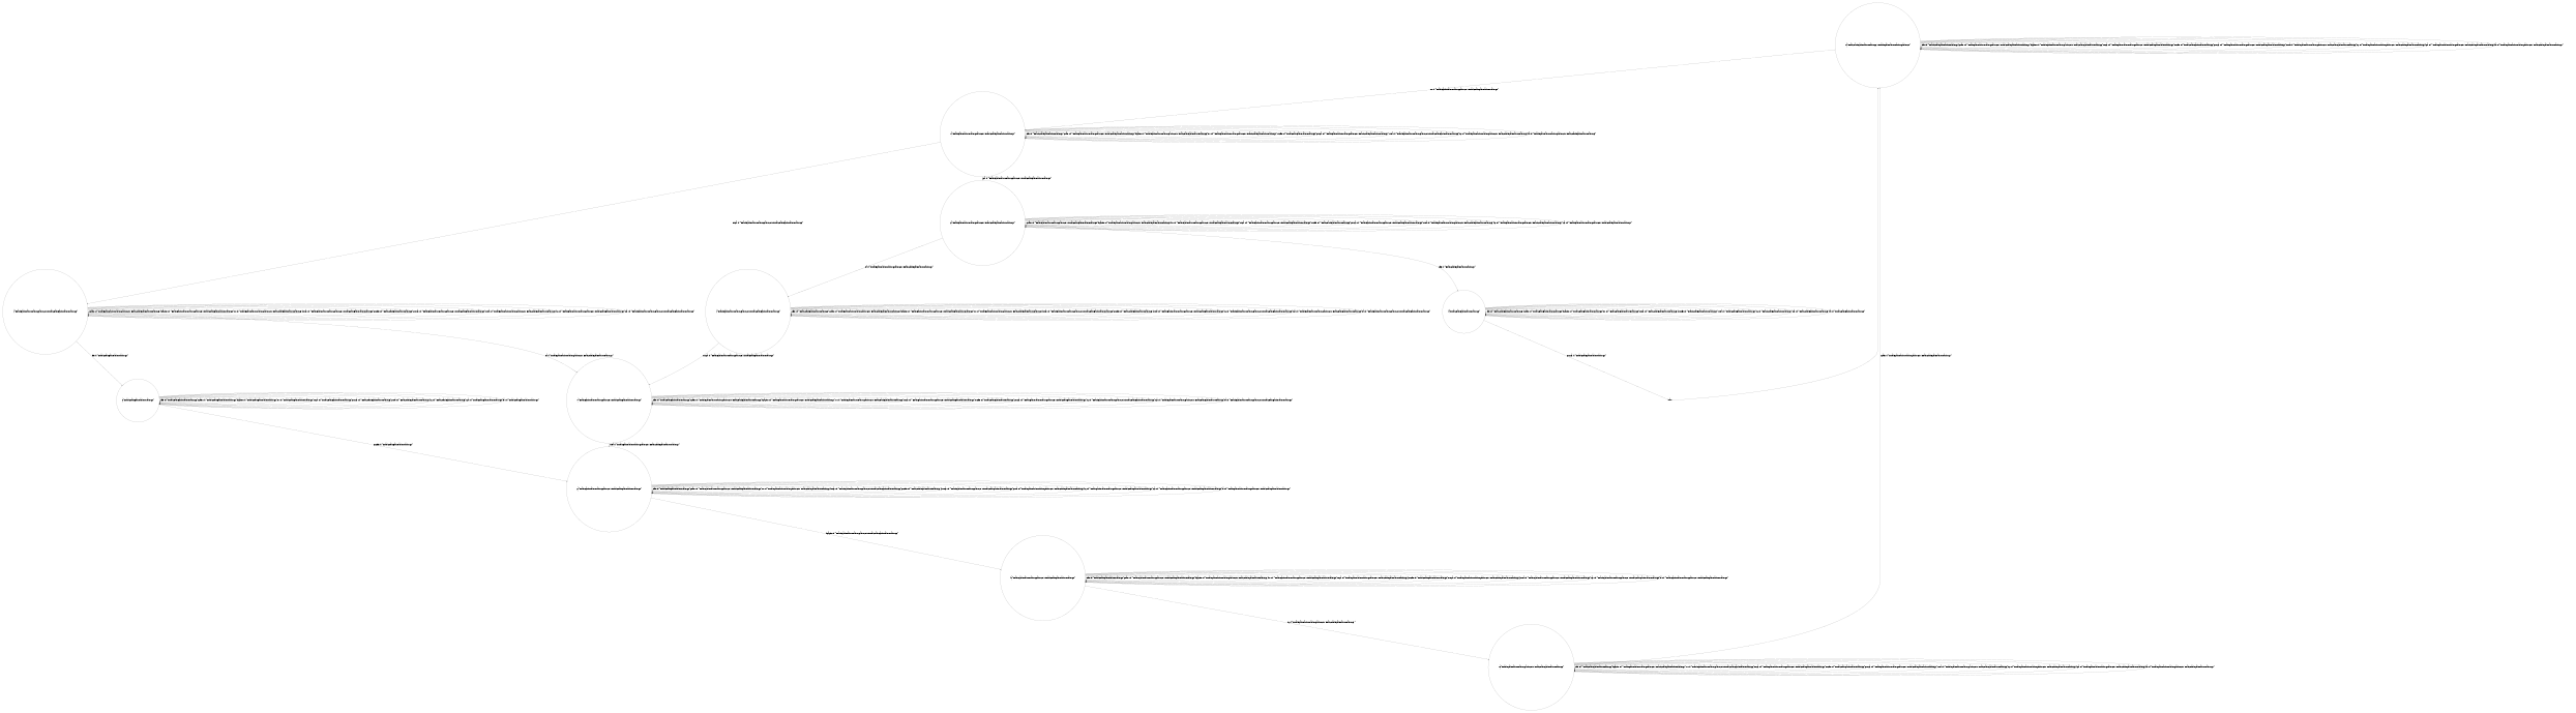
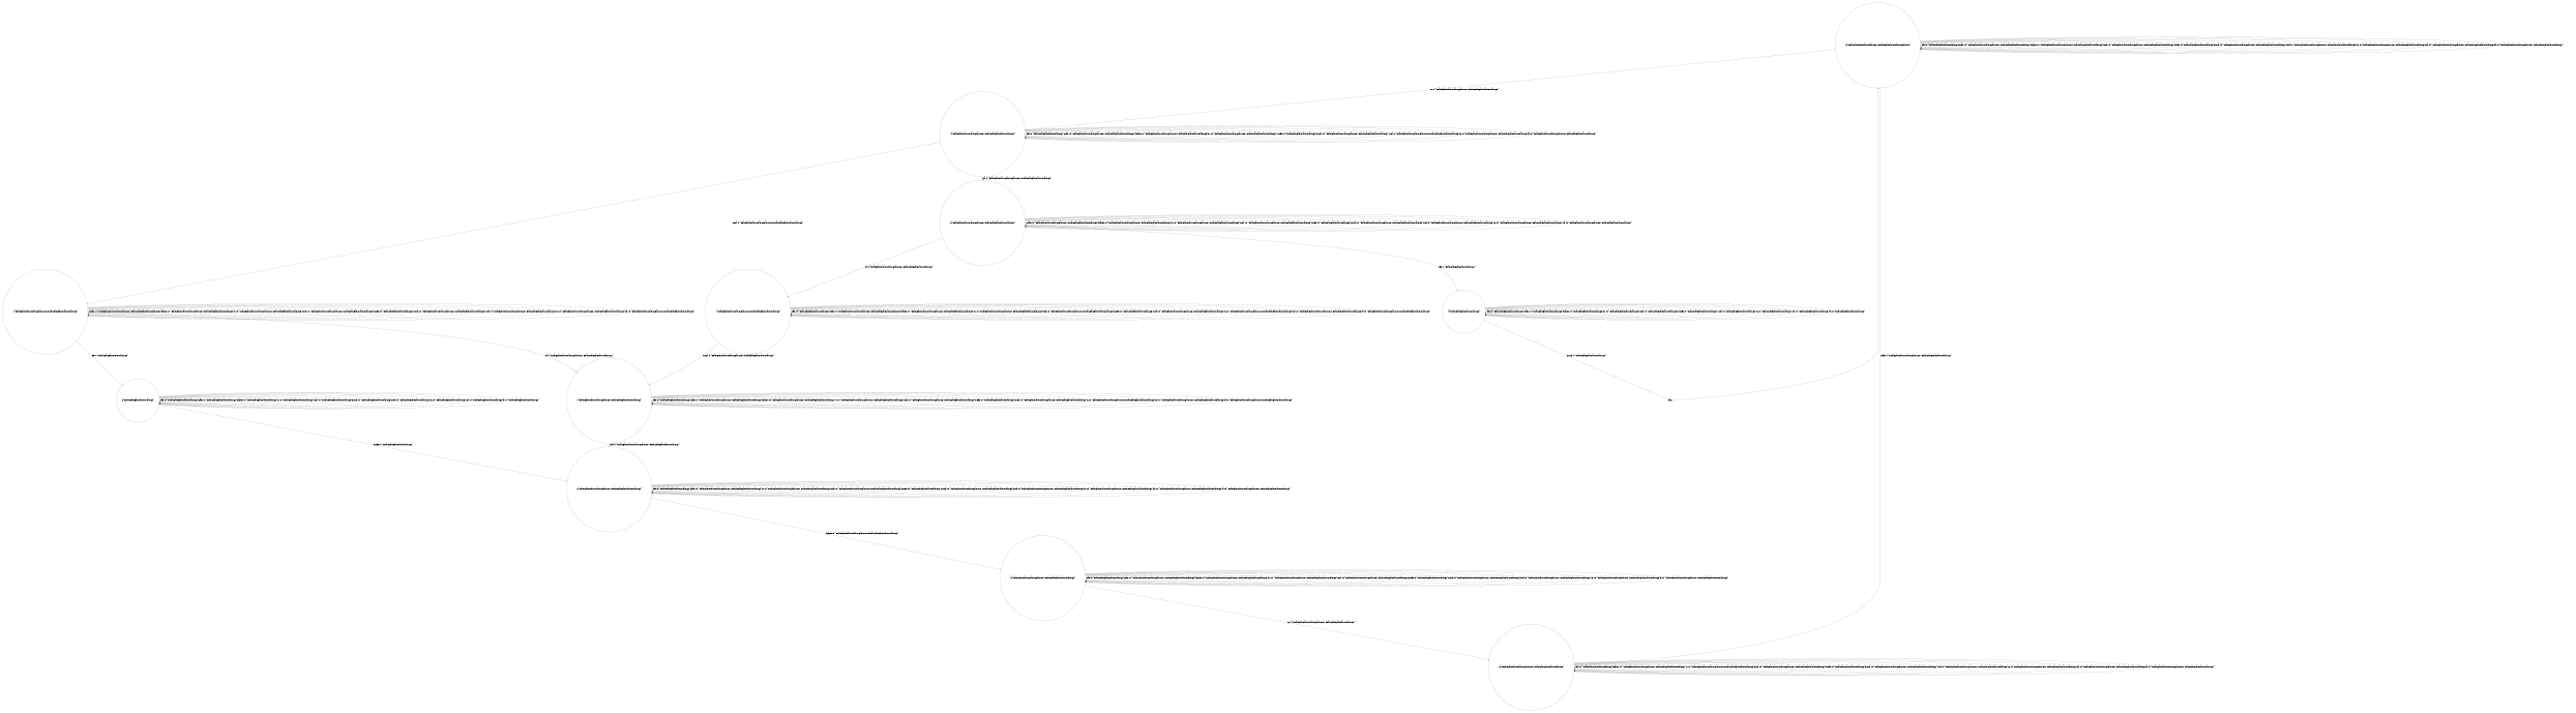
  digraph {
    node [shape=circle]
    edge [lblstyle="above, sloped"]
    n1 [label="0@[((EUR and COF and TEA and TON and not DOL and not CAP) or (EUR and TEA and TON and not DOL and not CAP and not COF))]"]
    n2 [label="1@[((EUR and TEA and TON and not DOL and not CAP and not COF) or (EUR and COF and TEA and TON and not DOL and not CAP))]"]
    n3 [label="2@[((EUR and TEA and TON and not DOL and not CAP and not COF) or (EUR and COF and TEA and TON and not DOL and not CAP))]"]
    n4 [label="3@[((EUR and TEA and TON and not DOL and not CAP and not COF) or (EUR and COF and TEA and TON and not DOL and not CAP))]"]
    n5 [label="6@[((EUR and COF and TEA and TON and not DOL and not CAP))]"]
    n6 [label="7@[((EUR and TEA and TON and not DOL and not CAP and not COF) or (EUR and COF and TEA and TON and not DOL and not CAP))]"]
    n7 [label="4@[((EUR and COF and TEA and TON and not DOL and not CAP))]"]
    n8 [label="5@[((EUR and TEA and TON and not DOL and not CAP and not COF) or (EUR and COF and TEA and TON and not DOL and not CAP))]"]
    n9 [label="8@[((EUR and TEA and TON and not DOL and not CAP and not COF) or (EUR and COF and TEA and TON and not DOL and not CAP))]"]
-   __start0 [height=0 shape=none width=0]
+   __start0 [height=0 shape=none width=0 label=__start6]
    n11 [label="9@[((EUR and TEA and TON and not DOL and not CAP and not COF) or (EUR and COF and TEA and TON and not DOL and not CAP))]"]
    n12 [label="10@[((EUR and TEA and TON and not DOL and not CAP and not COF) or (EUR and COF and TEA and TON and not DOL and not CAP))]"]
    n1 -> n1 [label="coffee / nok() [((EUR and COF and TEA and TON and not DOL and not CAP))]"]
    n1 -> n1 [label="cup_taken / nok() [((EUR and TEA and TON and not DOL and not CAP and not COF) or (EUR and COF and TEA and TON and not DOL and not CAP))]"]
    n1 -> n1 [label="display_done / nok() [((EUR and TEA and TON and not DOL and not CAP and not COF) or (EUR and COF and TEA and TON and not DOL and not CAP))]"]
    n1 -> n1 [label="no_sugar / nok() [((EUR and TEA and TON and not DOL and not CAP and not COF) or (EUR and COF and TEA and TON and not DOL and not CAP))]"]
    n1 -> n1 [label="pour_coffee / nok() [((EUR and COF and TEA and TON and not DOL and not CAP))]"]
    n1 -> n1 [label="pour_sugar / nok() [((EUR and TEA and TON and not DOL and not CAP and not COF) or (EUR and COF and TEA and TON and not DOL and not CAP))]"]
    n1 -> n1 [label="pour_tea / nok() [((EUR and TEA and TON and not DOL and not CAP and not COF) or (EUR and COF and TEA and TON and not DOL and not CAP))]"]
    n1 -> n1 [label="ring / nok() [((EUR and TEA and TON and not DOL and not CAP and not COF) or (EUR and COF and TEA and TON and not DOL and not CAP))]"]
    n1 -> n1 [label="sugar / nok() [((EUR and TEA and TON and not DOL and not CAP and not COF) or (EUR and COF and TEA and TON and not DOL and not CAP))]"]
    n1 -> n1 [label="tea / nok() [((EUR and TEA and TON and not DOL and not CAP and not COF) or (EUR and COF and TEA and TON and not DOL and not CAP))]"]
    n1 -> n2 [label="euro / ok() [((EUR and TEA and TON and not DOL and not CAP and not COF) or (EUR and COF and TEA and TON and not DOL and not CAP))]"]
    n2 -> n2 [label="coffee / nok() [((EUR and COF and TEA and TON and not DOL and not CAP))]"]
    n2 -> n2 [label="cup_taken / nok() [((EUR and TEA and TON and not DOL and not CAP and not COF) or (EUR and COF and TEA and TON and not DOL and not CAP))]"]
    n2 -> n2 [label="display_done / nok() [((EUR and TEA and TON and not DOL and not CAP and not COF) or (EUR and COF and TEA and TON and not DOL and not CAP))]"]
    n2 -> n2 [label="euro / nok() [((EUR and TEA and TON and not DOL and not CAP and not COF) or (EUR and COF and TEA and TON and not DOL and not CAP))]"]
    n2 -> n2 [label="pour_coffee / nok() [((EUR and COF and TEA and TON and not DOL and not CAP))]"]
    n2 -> n2 [label="pour_sugar / nok() [((EUR and TEA and TON and not DOL and not CAP and not COF) or (EUR and COF and TEA and TON and not DOL and not CAP))]"]
    n2 -> n2 [label="pour_tea / nok() [((EUR and TEA and TON and not DOL and not CAP and not COF) or (EUR and COF and TEA and TON and not DOL and not CAP))]"]
    n2 -> n2 [label="ring / nok() [((EUR and TEA and TON and not DOL and not CAP and not COF) or (EUR and COF and TEA and TON and not DOL and not CAP))]"]
    n2 -> n2 [label="tea / nok() [((EUR and TEA and TON and not DOL and not CAP and not COF) or (EUR and COF and TEA and TON and not DOL and not CAP))]"]
    n2 -> n3 [label="no_sugar / ok() [((EUR and TEA and TON and not DOL and not CAP and not COF) or (EUR and COF and TEA and TON and not DOL and not CAP))]"]
    n2 -> n4 [label="sugar / ok() [((EUR and TEA and TON and not DOL and not CAP and not COF) or (EUR and COF and TEA and TON and not DOL and not CAP))]"]
    n3 -> n3 [label="cup_taken / nok() [((EUR and TEA and TON and not DOL and not CAP and not COF) or (EUR and COF and TEA and TON and not DOL and not CAP))]"]
    n3 -> n3 [label="display_done / nok() [((EUR and TEA and TON and not DOL and not CAP and not COF) or (EUR and COF and TEA and TON and not DOL and not CAP))]"]
    n3 -> n3 [label="euro / nok() [((EUR and TEA and TON and not DOL and not CAP and not COF) or (EUR and COF and TEA and TON and not DOL and not CAP))]"]
    n3 -> n3 [label="no_sugar / nok() [((EUR and TEA and TON and not DOL and not CAP and not COF) or (EUR and COF and TEA and TON and not DOL and not CAP))]"]
    n3 -> n3 [label="pour_coffee / nok() [((EUR and COF and TEA and TON and not DOL and not CAP))]"]
    n3 -> n3 [label="pour_sugar / nok() [((EUR and TEA and TON and not DOL and not CAP and not COF) or (EUR and COF and TEA and TON and not DOL and not CAP))]"]
    n3 -> n3 [label="pour_tea / nok() [((EUR and TEA and TON and not DOL and not CAP and not COF) or (EUR and COF and TEA and TON and not DOL and not CAP))]"]
    n3 -> n3 [label="ring / nok() [((EUR and TEA and TON and not DOL and not CAP and not COF) or (EUR and COF and TEA and TON and not DOL and not CAP))]"]
    n3 -> n3 [label="sugar / void() [((EUR and TEA and TON and not DOL and not CAP and not COF) or (EUR and COF and TEA and TON and not DOL and not CAP))]"]
    n3 -> n5 [label="coffee / ok() [((EUR and COF and TEA and TON and not DOL and not CAP))]"]
    n3 -> n6 [label="tea / ok() [((EUR and TEA and TON and not DOL and not CAP and not COF) or (EUR and COF and TEA and TON and not DOL and not CAP))]"]
    n4 -> n4 [label="cup_taken / nok() [((EUR and TEA and TON and not DOL and not CAP and not COF) or (EUR and COF and TEA and TON and not DOL and not CAP))]"]
    n4 -> n4 [label="display_done / nok() [((EUR and TEA and TON and not DOL and not CAP and not COF) or (EUR and COF and TEA and TON and not DOL and not CAP))]"]
    n4 -> n4 [label="euro / nok() [((EUR and TEA and TON and not DOL and not CAP and not COF) or (EUR and COF and TEA and TON and not DOL and not CAP))]"]
    n4 -> n4 [label="no_sugar / void() [((EUR and TEA and TON and not DOL and not CAP and not COF) or (EUR and COF and TEA and TON and not DOL and not CAP))]"]
    n4 -> n4 [label="pour_coffee / nok() [((EUR and COF and TEA and TON and not DOL and not CAP))]"]
    n4 -> n4 [label="pour_sugar / nok() [((EUR and TEA and TON and not DOL and not CAP and not COF) or (EUR and COF and TEA and TON and not DOL and not CAP))]"]
    n4 -> n4 [label="pour_tea / nok() [((EUR and TEA and TON and not DOL and not CAP and not COF) or (EUR and COF and TEA and TON and not DOL and not CAP))]"]
    n4 -> n4 [label="ring / nok() [((EUR and TEA and TON and not DOL and not CAP and not COF) or (EUR and COF and TEA and TON and not DOL and not CAP))]"]
    n4 -> n4 [label="sugar / nok() [((EUR and TEA and TON and not DOL and not CAP and not COF) or (EUR and COF and TEA and TON and not DOL and not CAP))]"]
    n4 -> n7 [label="coffee / ok() [((EUR and COF and TEA and TON and not DOL and not CAP))]"]
    n4 -> n8 [label="tea / ok() [((EUR and TEA and TON and not DOL and not CAP and not COF) or (EUR and COF and TEA and TON and not DOL and not CAP))]"]
    n5 -> n5 [label="coffee / nok() [((EUR and COF and TEA and TON and not DOL and not CAP))]"]
    n5 -> n5 [label="cup_taken / nok() [((EUR and COF and TEA and TON and not DOL and not CAP))]"]
    n5 -> n5 [label="display_done / nok() [((EUR and COF and TEA and TON and not DOL and not CAP))]"]
    n5 -> n5 [label="euro / nok() [((EUR and COF and TEA and TON and not DOL and not CAP))]"]
    n5 -> n5 [label="no_sugar / nok() [((EUR and COF and TEA and TON and not DOL and not CAP))]"]
    n5 -> n5 [label="pour_sugar / nok() [((EUR and COF and TEA and TON and not DOL and not CAP))]"]
    n5 -> n5 [label="pour_tea / nok() [((EUR and COF and TEA and TON and not DOL and not CAP))]"]
    n5 -> n5 [label="ring / nok() [((EUR and COF and TEA and TON and not DOL and not CAP))]"]
    n5 -> n5 [label="sugar / nok() [((EUR and COF and TEA and TON and not DOL and not CAP))]"]
    n5 -> n5 [label="tea / void() [((EUR and COF and TEA and TON and not DOL and not CAP))]"]
    n5 -> n9 [label="pour_coffee / ok() [((EUR and COF and TEA and TON and not DOL and not CAP))]"]
    n6 -> n6 [label="coffee / void() [((EUR and COF and TEA and TON and not DOL and not CAP))]"]
    n6 -> n6 [label="cup_taken / nok() [((EUR and TEA and TON and not DOL and not CAP and not COF) or (EUR and COF and TEA and TON and not DOL and not CAP))]"]
    n6 -> n6 [label="display_done / nok() [((EUR and TEA and TON and not DOL and not CAP and not COF) or (EUR and COF and TEA and TON and not DOL and not CAP))]"]
    n6 -> n6 [label="euro / nok() [((EUR and TEA and TON and not DOL and not CAP and not COF) or (EUR and COF and TEA and TON and not DOL and not CAP))]"]
    n6 -> n6 [label="no_sugar / nok() [((EUR and TEA and TON and not DOL and not CAP and not COF) or (EUR and COF and TEA and TON and not DOL and not CAP))]"]
    n6 -> n6 [label="pour_coffee / nok() [((EUR and COF and TEA and TON and not DOL and not CAP))]"]
    n6 -> n6 [label="pour_sugar / nok() [((EUR and TEA and TON and not DOL and not CAP and not COF) or (EUR and COF and TEA and TON and not DOL and not CAP))]"]
    n6 -> n6 [label="ring / nok() [((EUR and TEA and TON and not DOL and not CAP and not COF) or (EUR and COF and TEA and TON and not DOL and not CAP))]"]
    n6 -> n6 [label="sugar / nok() [((EUR and TEA and TON and not DOL and not CAP and not COF) or (EUR and COF and TEA and TON and not DOL and not CAP))]"]
    n6 -> n6 [label="tea / nok() [((EUR and TEA and TON and not DOL and not CAP and not COF) or (EUR and COF and TEA and TON and not DOL and not CAP))]"]
    n6 -> n9 [label="pour_tea / ok() [((EUR and TEA and TON and not DOL and not CAP and not COF) or (EUR and COF and TEA and TON and not DOL and not CAP))]"]
    n7 -> n7 [label="coffee / nok() [((EUR and COF and TEA and TON and not DOL and not CAP))]"]
    n7 -> n7 [label="cup_taken / nok() [((EUR and COF and TEA and TON and not DOL and not CAP))]"]
    n7 -> n7 [label="display_done / nok() [((EUR and COF and TEA and TON and not DOL and not CAP))]"]
    n7 -> n7 [label="euro / nok() [((EUR and COF and TEA and TON and not DOL and not CAP))]"]
    n7 -> n7 [label="no_sugar / nok() [((EUR and COF and TEA and TON and not DOL and not CAP))]"]
    n7 -> n7 [label="pour_coffee / nok() [((EUR and COF and TEA and TON and not DOL and not CAP))]"]
    n7 -> n7 [label="pour_tea / nok() [((EUR and COF and TEA and TON and not DOL and not CAP))]"]
    n7 -> n7 [label="ring / nok() [((EUR and COF and TEA and TON and not DOL and not CAP))]"]
    n7 -> n7 [label="sugar / nok() [((EUR and COF and TEA and TON and not DOL and not CAP))]"]
    n7 -> n7 [label="tea / void() [((EUR and COF and TEA and TON and not DOL and not CAP))]"]
    n7 -> __start0 [label="pour_sugar / ok() [((EUR and COF and TEA and TON and not DOL and not CAP))]"]
    n8 -> n6 [label="pour_sugar / ok() [((EUR and TEA and TON and not DOL and not CAP and not COF) or (EUR and COF and TEA and TON and not DOL and not CAP))]"]
    n8 -> n8 [label="coffee / void() [((EUR and COF and TEA and TON and not DOL and not CAP))]"]
    n8 -> n8 [label="cup_taken / nok() [((EUR and TEA and TON and not DOL and not CAP and not COF) or (EUR and COF and TEA and TON and not DOL and not CAP))]"]
    n8 -> n8 [label="display_done / nok() [((EUR and TEA and TON and not DOL and not CAP and not COF) or (EUR and COF and TEA and TON and not DOL and not CAP))]"]
    n8 -> n8 [label="euro / nok() [((EUR and TEA and TON and not DOL and not CAP and not COF) or (EUR and COF and TEA and TON and not DOL and not CAP))]"]
    n8 -> n8 [label="no_sugar / nok() [((EUR and TEA and TON and not DOL and not CAP and not COF) or (EUR and COF and TEA and TON and not DOL and not CAP))]"]
    n8 -> n8 [label="pour_coffee / nok() [((EUR and COF and TEA and TON and not DOL and not CAP))]"]
    n8 -> n8 [label="pour_tea / nok() [((EUR and TEA and TON and not DOL and not CAP and not COF) or (EUR and COF and TEA and TON and not DOL and not CAP))]"]
    n8 -> n8 [label="ring / nok() [((EUR and TEA and TON and not DOL and not CAP and not COF) or (EUR and COF and TEA and TON and not DOL and not CAP))]"]
    n8 -> n8 [label="sugar / nok() [((EUR and TEA and TON and not DOL and not CAP and not COF) or (EUR and COF and TEA and TON and not DOL and not CAP))]"]
    n8 -> n8 [label="tea / nok() [((EUR and TEA and TON and not DOL and not CAP and not COF) or (EUR and COF and TEA and TON and not DOL and not CAP))]"]
    n9 -> n9 [label="coffee / nok() [((EUR and COF and TEA and TON and not DOL and not CAP))]"]
    n9 -> n9 [label="cup_taken / nok() [((EUR and TEA and TON and not DOL and not CAP and not COF) or (EUR and COF and TEA and TON and not DOL and not CAP))]"]
    n9 -> n9 [label="euro / nok() [((EUR and TEA and TON and not DOL and not CAP and not COF) or (EUR and COF and TEA and TON and not DOL and not CAP))]"]
    n9 -> n9 [label="no_sugar / nok() [((EUR and TEA and TON and not DOL and not CAP and not COF) or (EUR and COF and TEA and TON and not DOL and not CAP))]"]
    n9 -> n9 [label="pour_coffee / nok() [((EUR and COF and TEA and TON and not DOL and not CAP))]"]
    n9 -> n9 [label="pour_sugar / nok() [((EUR and TEA and TON and not DOL and not CAP and not COF) or (EUR and COF and TEA and TON and not DOL and not CAP))]"]
    n9 -> n9 [label="pour_tea / nok() [((EUR and TEA and TON and not DOL and not CAP and not COF) or (EUR and COF and TEA and TON and not DOL and not CAP))]"]
    n9 -> n9 [label="ring / nok() [((EUR and TEA and TON and not DOL and not CAP and not COF) or (EUR and COF and TEA and TON and not DOL and not CAP))]"]
    n9 -> n9 [label="sugar / nok() [((EUR and TEA and TON and not DOL and not CAP and not COF) or (EUR and COF and TEA and TON and not DOL and not CAP))]"]
    n9 -> n9 [label="tea / nok() [((EUR and TEA and TON and not DOL and not CAP and not COF) or (EUR and COF and TEA and TON and not DOL and not CAP))]"]
    n9 -> n11 [label="display_done / ok() [((EUR and TEA and TON and not DOL and not CAP and not COF) or (EUR and COF and TEA and TON and not DOL and not CAP))]"]
    __start0 -> n1
    n11 -> n11 [label="coffee / nok() [((EUR and COF and TEA and TON and not DOL and not CAP))]"]
    n11 -> n11 [label="cup_taken / nok() [((EUR and TEA and TON and not DOL and not CAP and not COF) or (EUR and COF and TEA and TON and not DOL and not CAP))]"]
    n11 -> n11 [label="display_done / nok() [((EUR and TEA and TON and not DOL and not CAP and not COF) or (EUR and COF and TEA and TON and not DOL and not CAP))]"]
    n11 -> n11 [label="euro / nok() [((EUR and TEA and TON and not DOL and not CAP and not COF) or (EUR and COF and TEA and TON and not DOL and not CAP))]"]
    n11 -> n11 [label="no_sugar / nok() [((EUR and TEA and TON and not DOL and not CAP and not COF) or (EUR and COF and TEA and TON and not DOL and not CAP))]"]
    n11 -> n11 [label="pour_coffee / nok() [((EUR and COF and TEA and TON and not DOL and not CAP))]"]
    n11 -> n11 [label="pour_sugar / nok() [((EUR and TEA and TON and not DOL and not CAP and not COF) or (EUR and COF and TEA and TON and not DOL and not CAP))]"]
    n11 -> n11 [label="pour_tea / nok() [((EUR and TEA and TON and not DOL and not CAP and not COF) or (EUR and COF and TEA and TON and not DOL and not CAP))]"]
    n11 -> n11 [label="sugar / nok() [((EUR and TEA and TON and not DOL and not CAP and not COF) or (EUR and COF and TEA and TON and not DOL and not CAP))]"]
    n11 -> n11 [label="tea / nok() [((EUR and TEA and TON and not DOL and not CAP and not COF) or (EUR and COF and TEA and TON and not DOL and not CAP))]"]
    n11 -> n12 [label="ring / ok() [((EUR and TEA and TON and not DOL and not CAP and not COF) or (EUR and COF and TEA and TON and not DOL and not CAP))]"]
    n12 -> n1 [label="cup_taken / ok() [((EUR and TEA and TON and not DOL and not CAP and not COF) or (EUR and COF and TEA and TON and not DOL and not CAP))]"]
    n12 -> n12 [label="coffee / nok() [((EUR and COF and TEA and TON and not DOL and not CAP))]"]
    n12 -> n12 [label="display_done / nok() [((EUR and TEA and TON and not DOL and not CAP and not COF) or (EUR and COF and TEA and TON and not DOL and not CAP))]"]
    n12 -> n12 [label="euro / nok() [((EUR and TEA and TON and not DOL and not CAP and not COF) or (EUR and COF and TEA and TON and not DOL and not CAP))]"]
    n12 -> n12 [label="no_sugar / nok() [((EUR and TEA and TON and not DOL and not CAP and not COF) or (EUR and COF and TEA and TON and not DOL and not CAP))]"]
    n12 -> n12 [label="pour_coffee / nok() [((EUR and COF and TEA and TON and not DOL and not CAP))]"]
    n12 -> n12 [label="pour_sugar / nok() [((EUR and TEA and TON and not DOL and not CAP and not COF) or (EUR and COF and TEA and TON and not DOL and not CAP))]"]
    n12 -> n12 [label="pour_tea / nok() [((EUR and TEA and TON and not DOL and not CAP and not COF) or (EUR and COF and TEA and TON and not DOL and not CAP))]"]
    n12 -> n12 [label="ring / nok() [((EUR and TEA and TON and not DOL and not CAP and not COF) or (EUR and COF and TEA and TON and not DOL and not CAP))]"]
    n12 -> n12 [label="sugar / nok() [((EUR and TEA and TON and not DOL and not CAP and not COF) or (EUR and COF and TEA and TON and not DOL and not CAP))]"]
    n12 -> n12 [label="tea / nok() [((EUR and TEA and TON and not DOL and not CAP and not COF) or (EUR and COF and TEA and TON and not DOL and not CAP))]"]
  }
